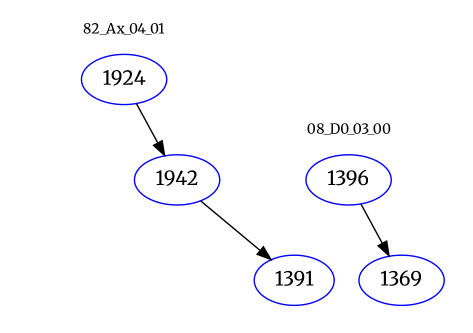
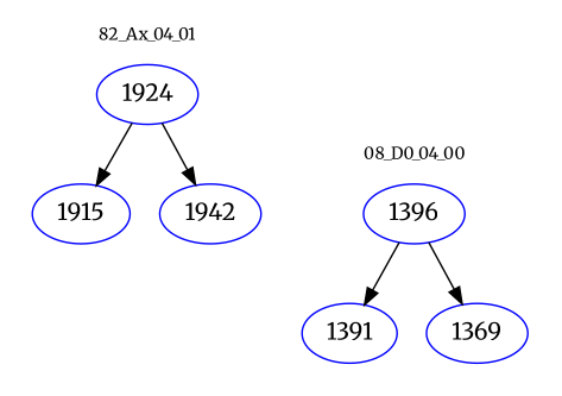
  digraph {
    fontname=Merriweather
    node [color=blue fontname=Merriweather]
    edge [color=black fontname=Merriweather]
    n1 [label=1924]
+   n2 [label=1915]
    n3 [label=1942]
    n4 [label=1396]
    n5 [label=1391]
    n6 [label=1369]
    subgraph cluster_1 {
      color=white
      fontsize=10
      label="82_Ax_04_01"
      n1
+     n2
      n3
    }
    subgraph cluster_2 {
      color=white
      fontsize=10
-     label="08_D0_03_00"
+     label="08_D0_04_00"
      n4
      n5
      n6
    }
+   n1 -> n2
    n1 -> n3
-   n3 -> n5
+   n4 -> n5
    n4 -> n6
  }
